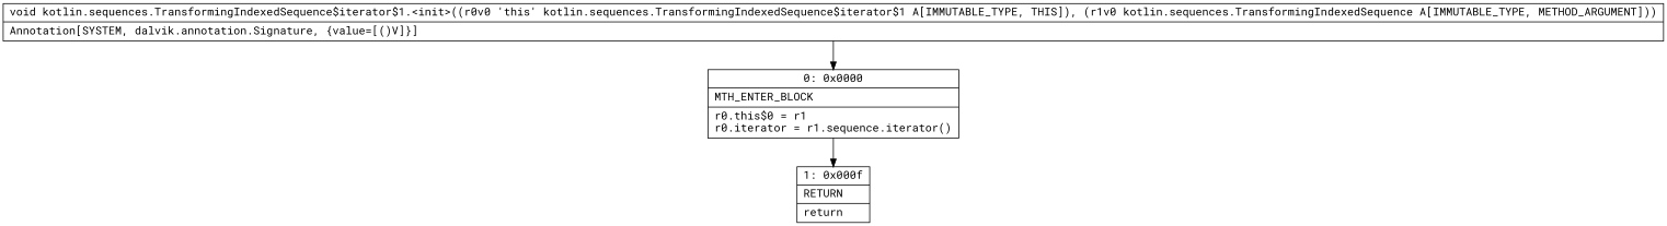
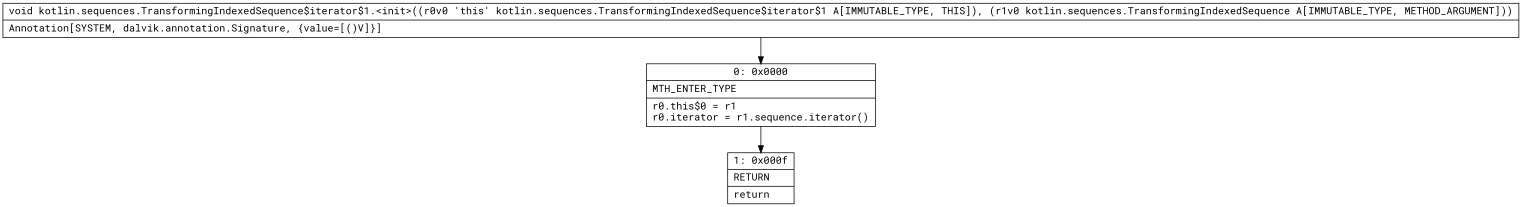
  digraph {
    fontname="Roboto Mono"
    node [shape=record fontname="Roboto Mono"]
    edge [fontname="Roboto Mono"]
-   n1 [label="{0\:\ 0x0000|MTH_ENTER_BLOCK\l|r0.this$0 = r1\lr0.iterator = r1.sequence.iterator()\l}"]
+   n1 [label="{0\:\ 0x0000|MTH_ENTER_TYPE\l|r0.this$0 = r1\lr0.iterator = r1.sequence.iterator()\l}"]
    n2 [label="{1\:\ 0x000f|RETURN\l|return\l}"]
    n3 [label="{void kotlin.sequences.TransformingIndexedSequence$iterator$1.\<init\>((r0v0 'this' kotlin.sequences.TransformingIndexedSequence$iterator$1 A[IMMUTABLE_TYPE, THIS]), (r1v0 kotlin.sequences.TransformingIndexedSequence A[IMMUTABLE_TYPE, METHOD_ARGUMENT]))  | Annotation[SYSTEM, dalvik.annotation.Signature, \{value=[()V]\}]\l}"]
    n1 -> n2
    n3 -> n1
  }
